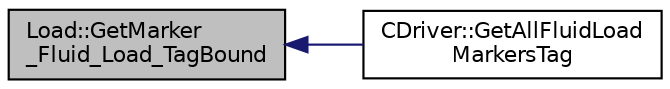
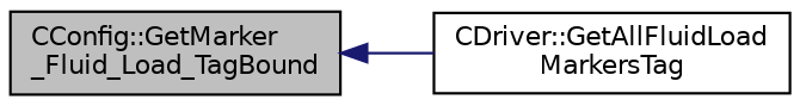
  digraph {
    rankdir=LR
    node [color=black fontname=Helvetica fontsize=10 shape=record style=filled]
-   n1 [fillcolor=grey75 fontcolor=black height=0.2 label="Load::GetMarker\l_Fluid_Load_TagBound" width=0.4]
+   n1 [fillcolor=grey75 fontcolor=black height=0.2 label="CConfig::GetMarker\l_Fluid_Load_TagBound" width=0.4]
    n2 [fillcolor=white height=0.2 label="CDriver::GetAllFluidLoad\lMarkersTag" width=0.4]
    n1 -> n2 [color=midnightblue dir=back fontname=Helvetica fontsize=10 labelfontname=Helvetica labelfontsize=10 style=solid]
  }
